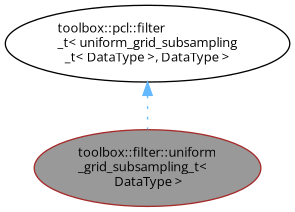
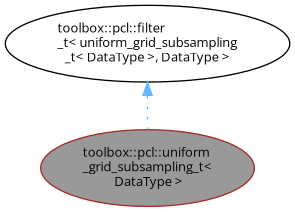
  digraph {
    fontname="Open Sans"
    node [fontname="Open Sans" fontsize=10 shape=ellipse style=filled]
-   n1 [color=brown fillcolor=grey60 fontcolor=black height=0.2 label="toolbox::filter::uniform\l_grid_subsampling_t\<\l DataType \>" width=0.4]
+   n1 [color=brown fillcolor=grey60 fontcolor=black height=0.2 label="toolbox::pcl::uniform\l_grid_subsampling_t\<\l DataType \>" width=0.4]
    n2 [color=black fillcolor=white height=0.2 label="toolbox::pcl::filter\l_t\< uniform_grid_subsampling\l_t\< DataType \>, DataType \>" width=0.4]
    n2 -> n1 [color=steelblue1 dir=back fontname="Open Sans" fontsize=10 labelfontname=Helvetica labelfontsize=10 style=dotted]
  }
